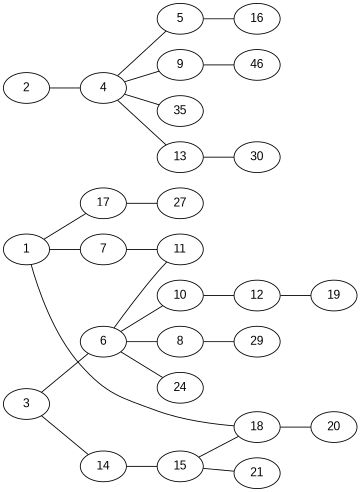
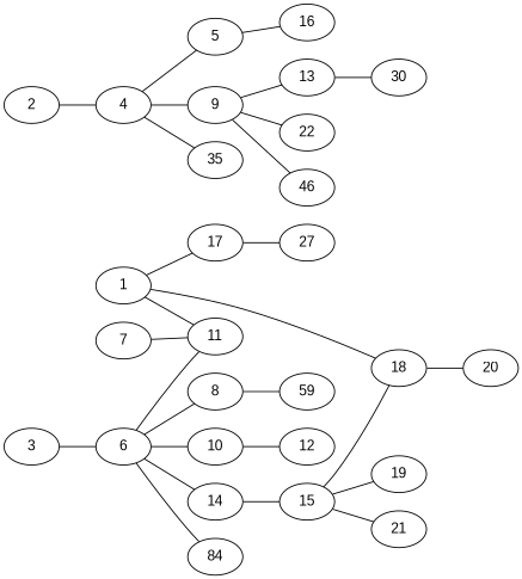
  graph {
    fontname="Liberation Sans"
    rankdir=LR
    node [fontname="Liberation Sans"]
    edge [fontname="Liberation Sans"]
    1
    7
    17
    18
    2
    4
    3
    6
    11
    27
    20
    5
    9
    n14 [label=35]
    8
    10
    14
-   24
+   24 [label=84]
    16
    13
+   22
    n22 [label=46]
-   29
+   29 [label=59]
    12
    19
    15
    30
    21
-   1 -- 7
+   1 -- 11
    1 -- 17
    1 -- 18
    7 -- 11
    17 -- 27
    18 -- 20
    2 -- 4
    4 -- 5
    4 -- 9
    4 -- n14
    3 -- 6
    6 -- 11
    6 -- 8
    6 -- 10
-   3 -- 14
+   6 -- 14
    6 -- 24
    5 -- 16
-   4 -- 13
+   9 -- 13
+   9 -- 22
    9 -- n22
    8 -- 29
    10 -- 12
    14 -- 15
    13 -- 30
-   12 -- 19
+   15 -- 19
    15 -- 18
    15 -- 21
  }
